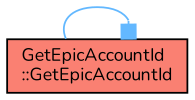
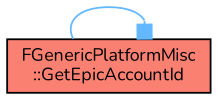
  digraph {
    rankdir=LR
    fontname=Nunito
-   n1 [color=black fillcolor=salmon fontcolor=black fontname=Nunito fontsize=10 height=0.2 label="GetEpicAccountId\l::GetEpicAccountId" shape=box style=filled width=0.4]
+   n1 [color=black fillcolor=salmon fontcolor=black fontname=Nunito fontsize=10 height=0.2 label="FGenericPlatformMisc\l::GetEpicAccountId" shape=box style=filled width=0.4]
    n1 -> n1 [color=steelblue1 fontname=Nunito fontsize=10 labelfontname=Helvetica labelfontsize=10 style=solid arrowhead=box]
  }
